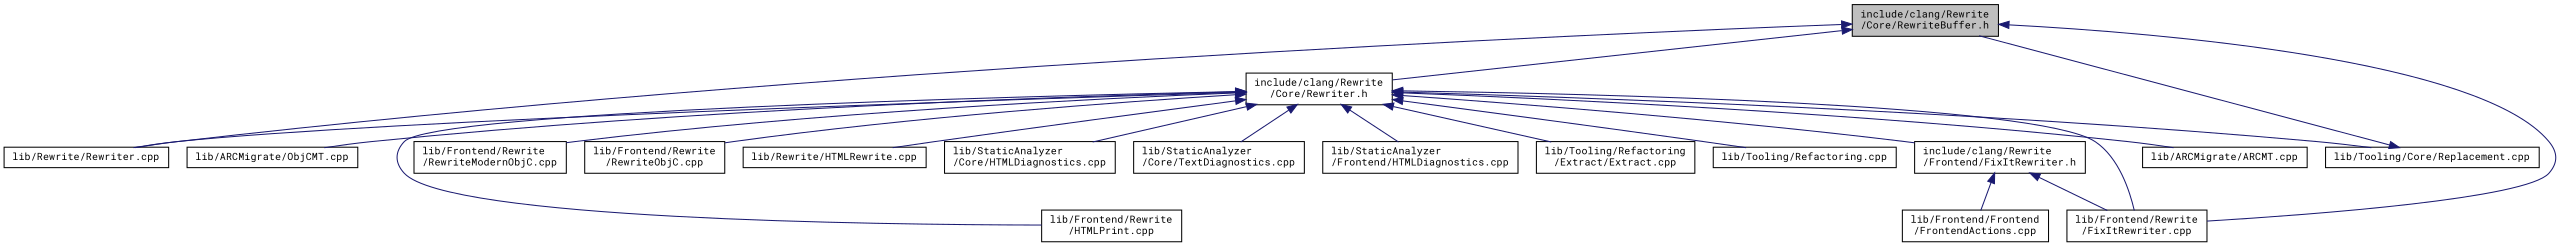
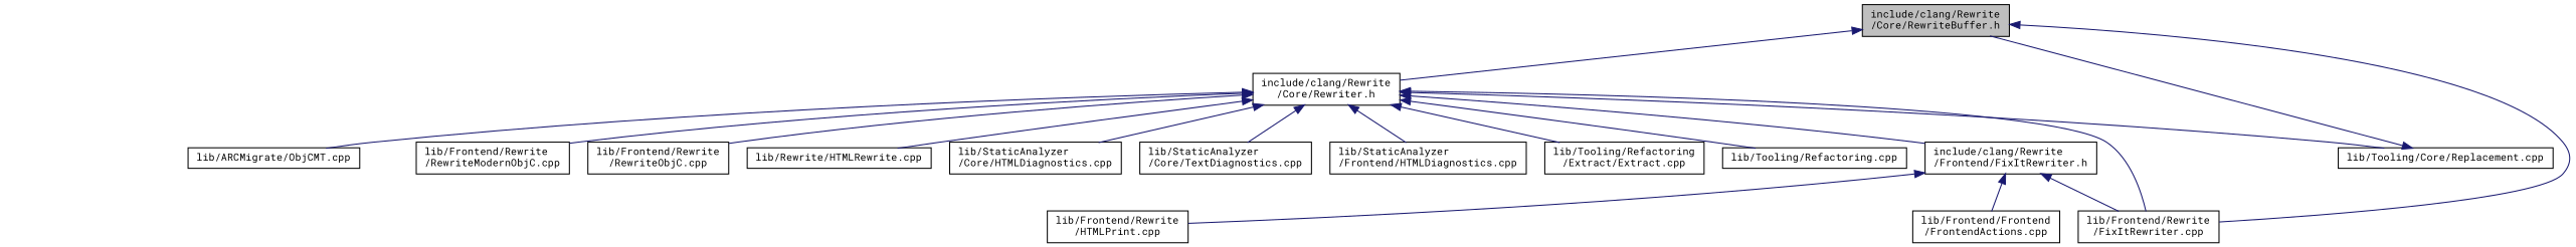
  digraph {
    fontname="Roboto Mono"
    node [color=black fontname="Roboto Mono" fontsize=10 shape=record]
    edge [color=midnightblue dir=back fontname="Roboto Mono" fontsize=10 labelfontname=Helvetica labelfontsize=10 style=solid]
    n1 [fillcolor=grey75 fontcolor=black height=0.2 label="include/clang/Rewrite\l/Core/RewriteBuffer.h" style=filled width=0.4]
    n2 [height=0.2 label="include/clang/Rewrite\l/Core/Rewriter.h" width=0.4]
    n3 [height=0.2 label="lib/Frontend/Rewrite\l/FixItRewriter.cpp" width=0.4]
-   n4 [height=0.2 label="lib/Rewrite/Rewriter.cpp" width=0.4]
    n5 [height=0.2 label="lib/Tooling/Core/Replacement.cpp" width=0.4]
    n6 [height=0.2 label="include/clang/Rewrite\l/Frontend/FixItRewriter.h" width=0.4]
-   n7 [height=0.2 label="lib/ARCMigrate/ARCMT.cpp" width=0.4]
    n8 [height=0.2 label="lib/ARCMigrate/ObjCMT.cpp" width=0.4]
    n9 [height=0.2 label="lib/Frontend/Rewrite\l/HTMLPrint.cpp" width=0.4]
    n10 [height=0.2 label="lib/Frontend/Rewrite\l/RewriteModernObjC.cpp" width=0.4]
    n11 [height=0.2 label="lib/Frontend/Rewrite\l/RewriteObjC.cpp" width=0.4]
    n12 [height=0.2 label="lib/Rewrite/HTMLRewrite.cpp" width=0.4]
    n13 [height=0.2 label="lib/StaticAnalyzer\l/Core/HTMLDiagnostics.cpp" width=0.4]
    n14 [height=0.2 label="lib/StaticAnalyzer\l/Core/TextDiagnostics.cpp" width=0.4]
    n15 [height=0.2 label="lib/StaticAnalyzer\l/Frontend/HTMLDiagnostics.cpp" width=0.4]
    n16 [height=0.2 label="lib/Tooling/Refactoring\l/Extract/Extract.cpp" width=0.4]
    n17 [height=0.2 label="lib/Tooling/Refactoring.cpp" width=0.4]
    n18 [height=0.2 label="lib/Frontend/Frontend\l/FrontendActions.cpp" width=0.4]
    n1 -> n2
    n1 -> n3
-   n1 -> n4
    n2 -> n3
-   n2 -> n4
    n2 -> n5
    n2 -> n6
-   n2 -> n7
    n2 -> n8
-   n2 -> n9
+   n6 -> n9
    n2 -> n10
    n2 -> n11
    n2 -> n12
    n2 -> n13
    n2 -> n14
    n2 -> n15
    n2 -> n16
    n2 -> n17
    n5 -> n1
    n6 -> n3
    n6 -> n18
  }
